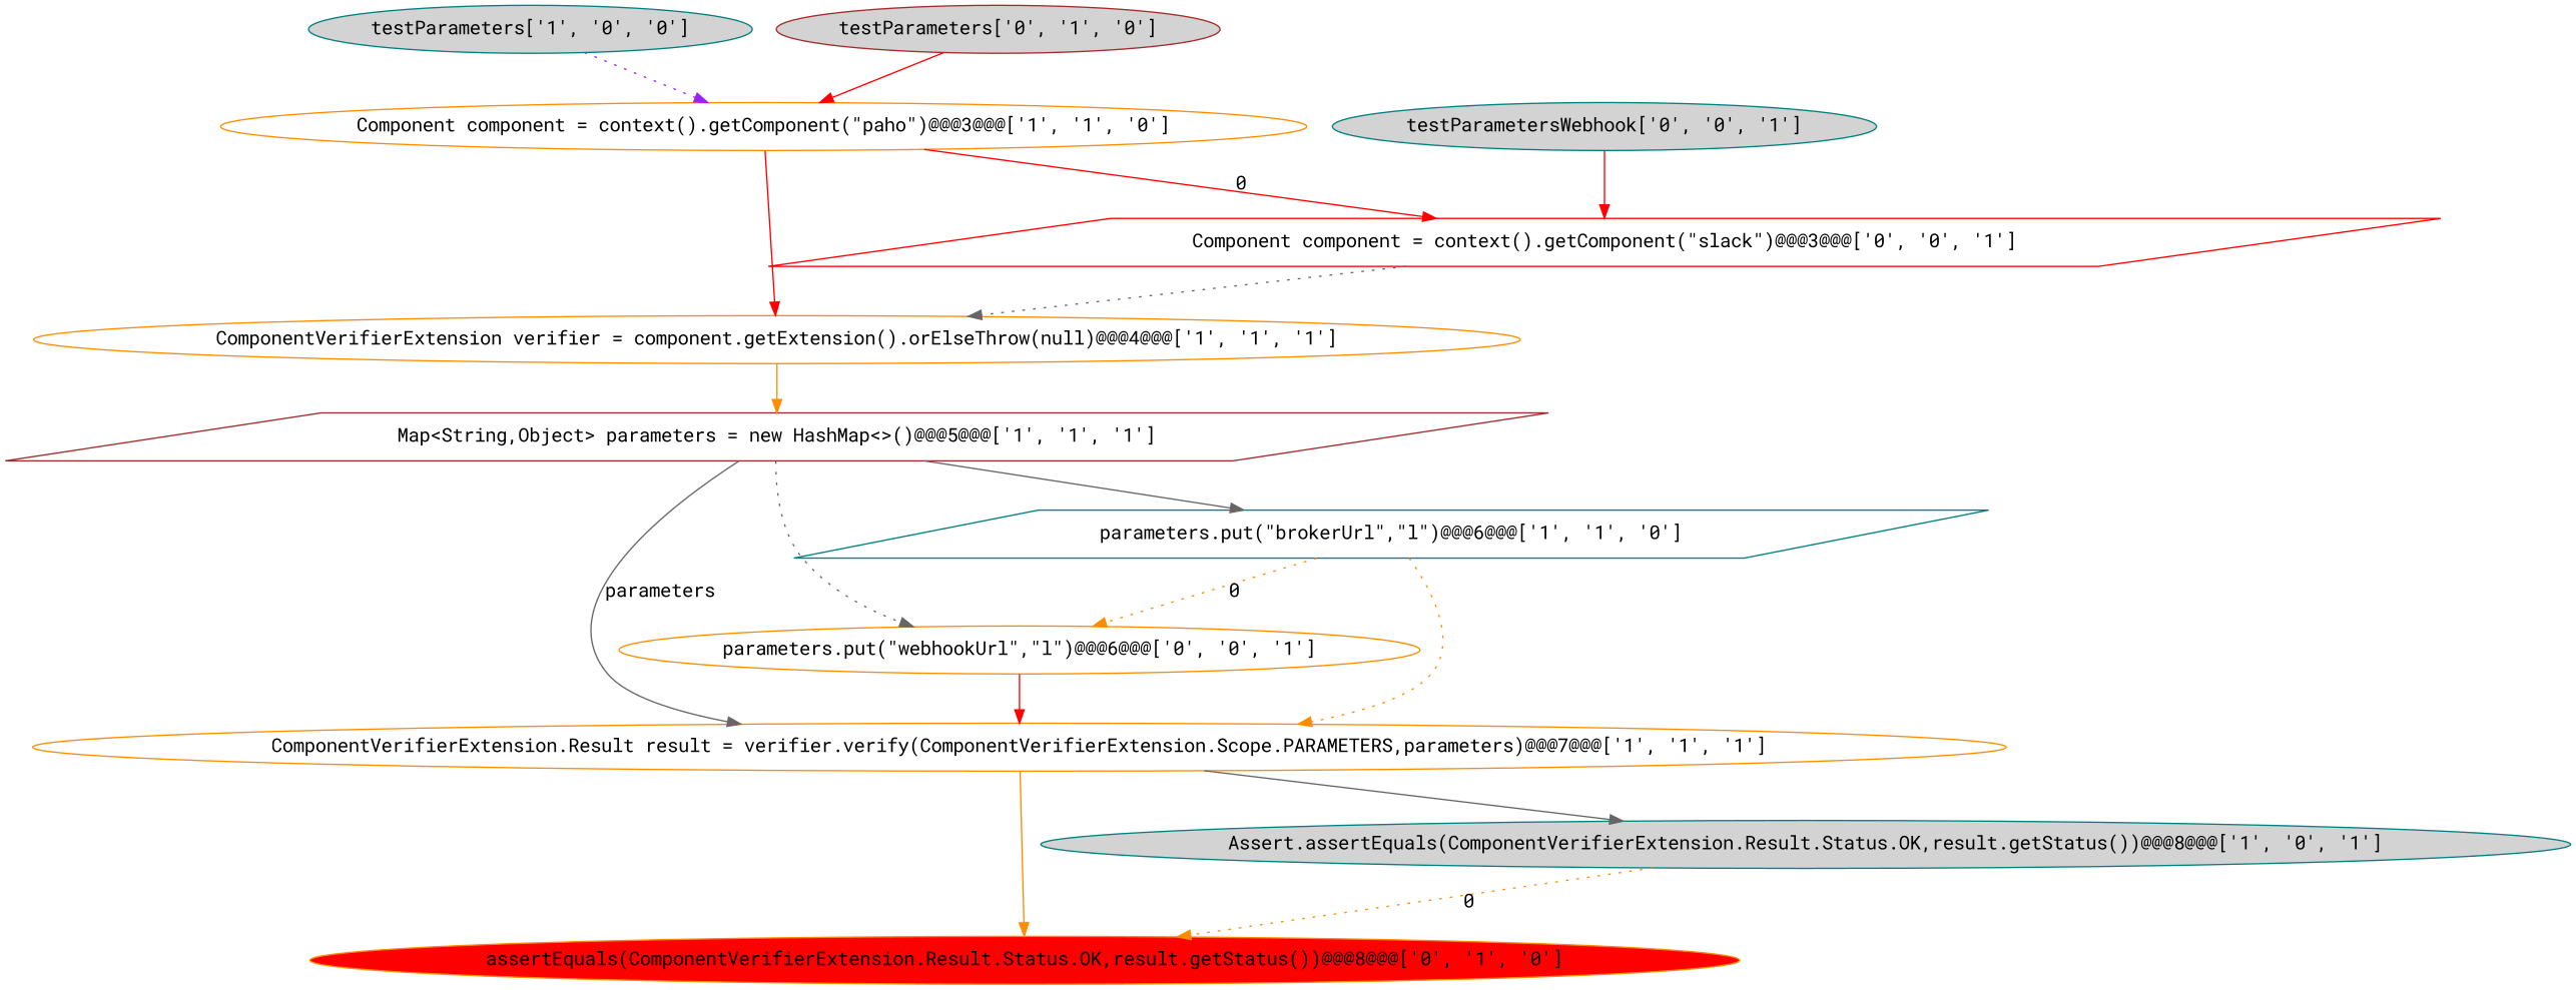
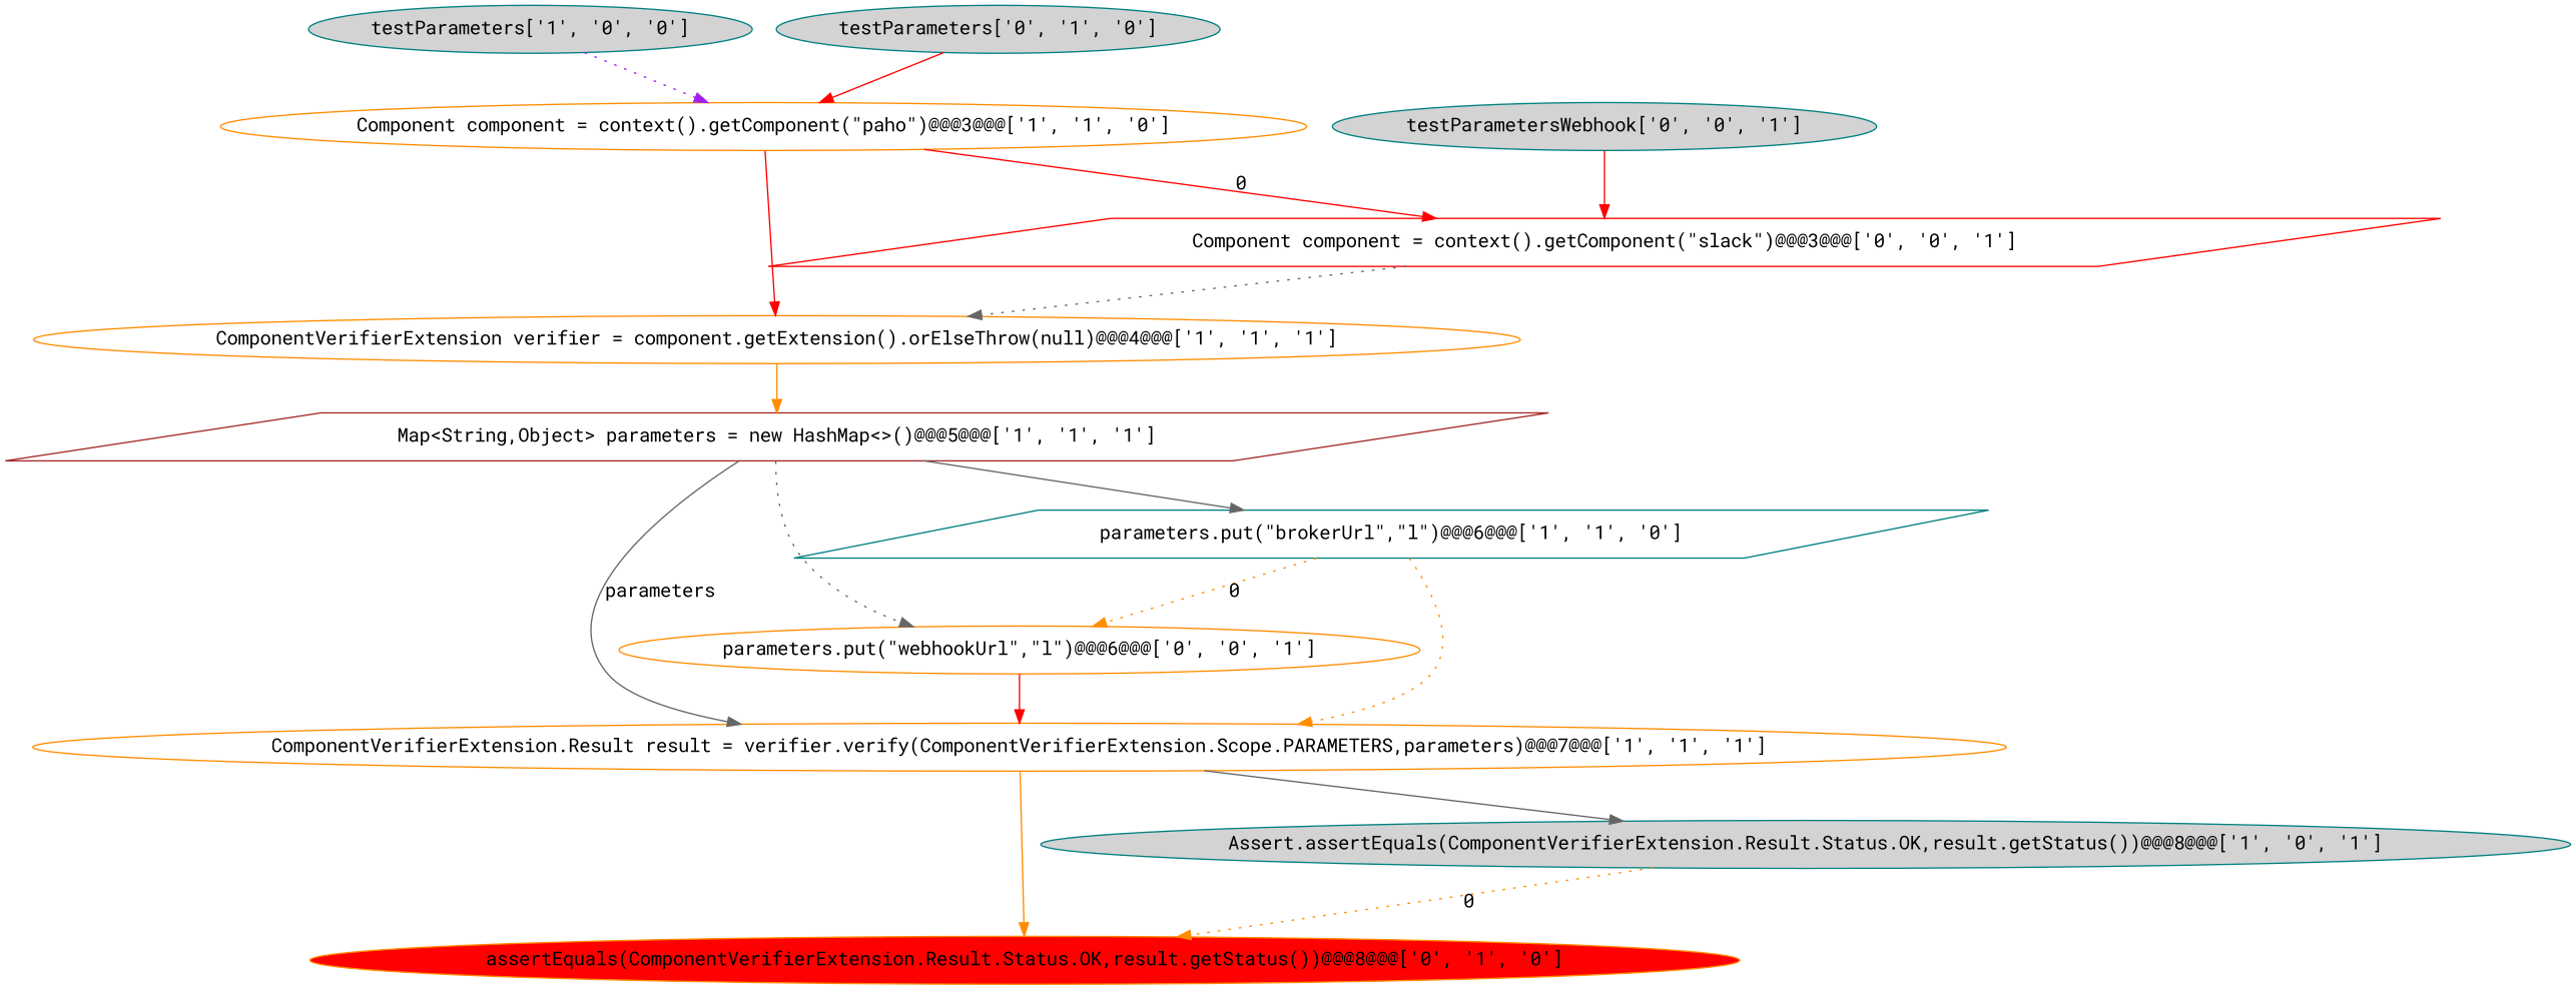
  digraph {
    fontname="Roboto Mono"
    node [fillcolor=white shape=ellipse style=filled color=darkorange fontname="Roboto Mono"]
    edge [style=solid color=gray40 fontname="Roboto Mono"]
    n1 [label="Component component = context().getComponent(\"slack\")@@@3@@@['0', '0', '1']" shape=parallelogram color=red]
    n2 [label="ComponentVerifierExtension verifier = component.getExtension().orElseThrow(null)@@@4@@@['1', '1', '1']"]
    n3 [label="Map<String,Object> parameters = new HashMap<>()@@@5@@@['1', '1', '1']" shape=parallelogram color=brown]
    n4 [label="Component component = context().getComponent(\"paho\")@@@3@@@['1', '1', '0']"]
    n5 [label="ComponentVerifierExtension.Result result = verifier.verify(ComponentVerifierExtension.Scope.PARAMETERS,parameters)@@@7@@@['1', '1', '1']"]
    n6 [fillcolor=red label="assertEquals(ComponentVerifierExtension.Result.Status.OK,result.getStatus())@@@8@@@['0', '1', '0']"]
    n7 [fillcolor=lightgray label="Assert.assertEquals(ComponentVerifierExtension.Result.Status.OK,result.getStatus())@@@8@@@['1', '0', '1']" color=teal]
    n8 [fillcolor=lightgray label="testParameters['1', '0', '0']" color=teal]
    n9 [fillcolor=lightgray label="testParametersWebhook['0', '0', '1']" color=teal]
    n10 [label="parameters.put(\"webhookUrl\",\"l\")@@@6@@@['0', '0', '1']"]
    n11 [label="parameters.put(\"brokerUrl\",\"l\")@@@6@@@['1', '1', '0']" shape=parallelogram color=teal]
-   n12 [fillcolor=lightgray label="testParameters['0', '1', '0']" color=brown]
+   n12 [fillcolor=lightgray label="testParameters['0', '1', '0']" color=teal]
    n1 -> n2 [style=dotted]
    n2 -> n3 [color=darkorange]
    n3 -> n5 [label=parameters]
    n3 -> n10 [style=dotted]
    n3 -> n11
    n4 -> n1 [label=0 color=red]
    n4 -> n2 [color=red]
    n5 -> n6 [color=darkorange]
    n5 -> n7
    n7 -> n6 [label=0 style=dotted color=darkorange]
    n8 -> n4 [style=dotted color=purple]
    n9 -> n1 [color=red]
    n10 -> n5 [color=red]
    n11 -> n5 [style=dotted color=darkorange]
    n11 -> n10 [label=0 style=dotted color=darkorange]
    n12 -> n4 [color=red]
  }
